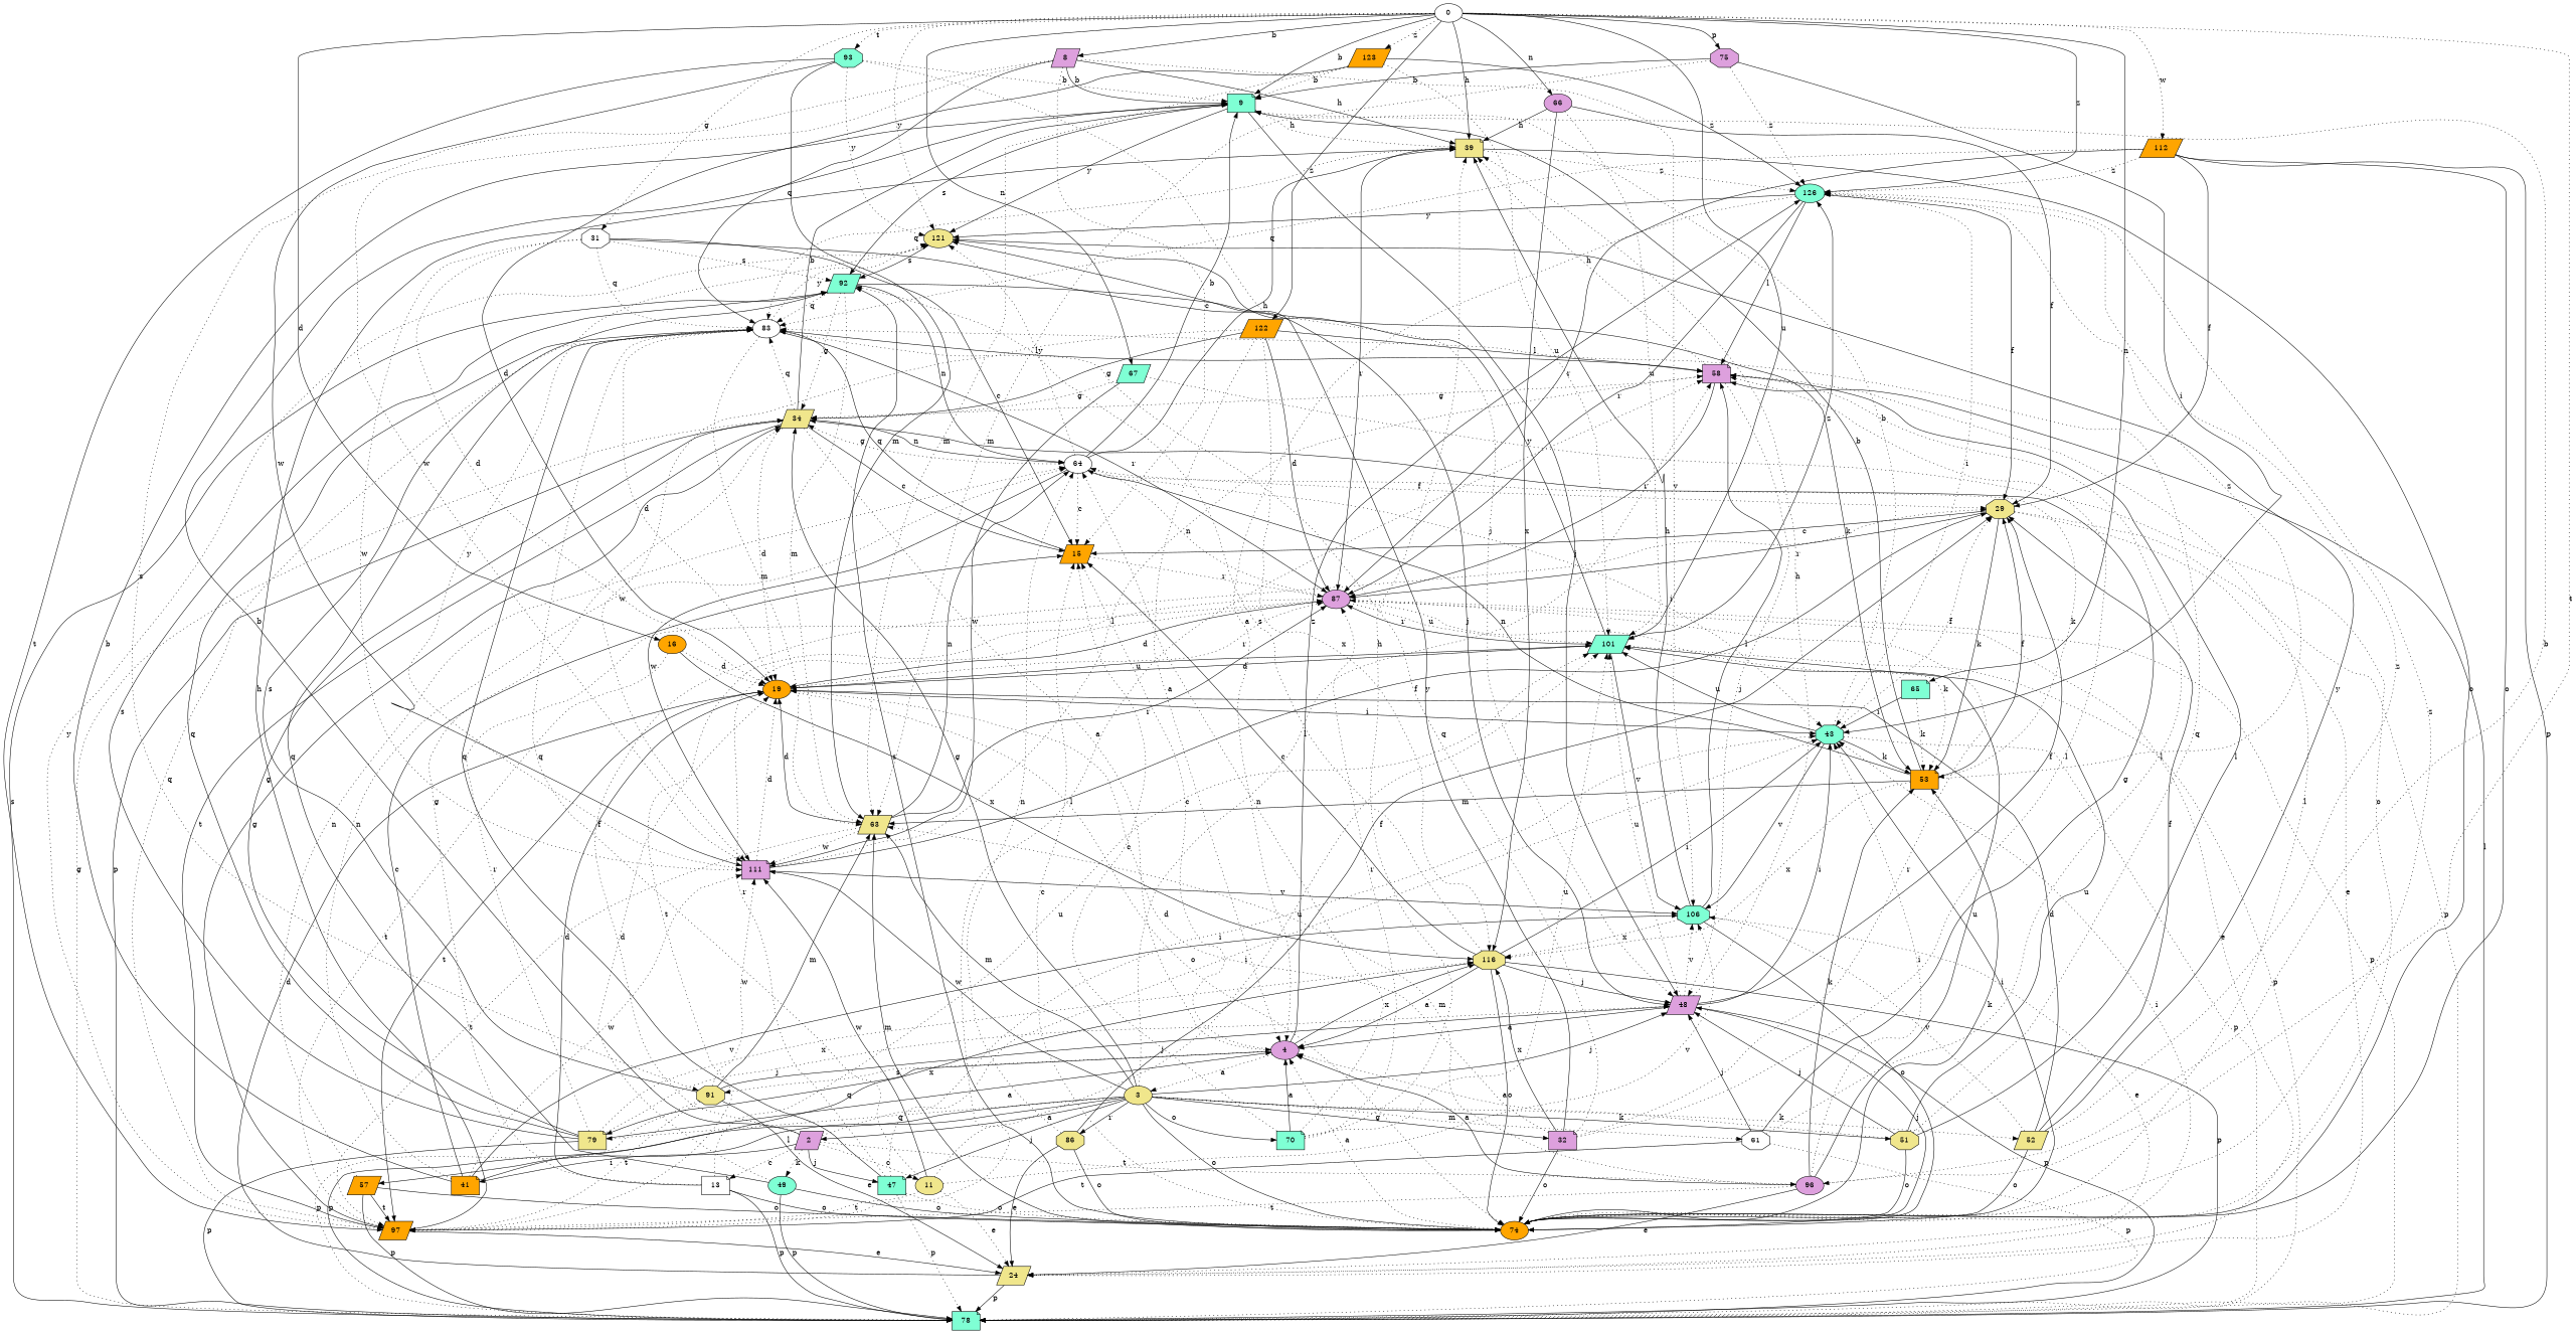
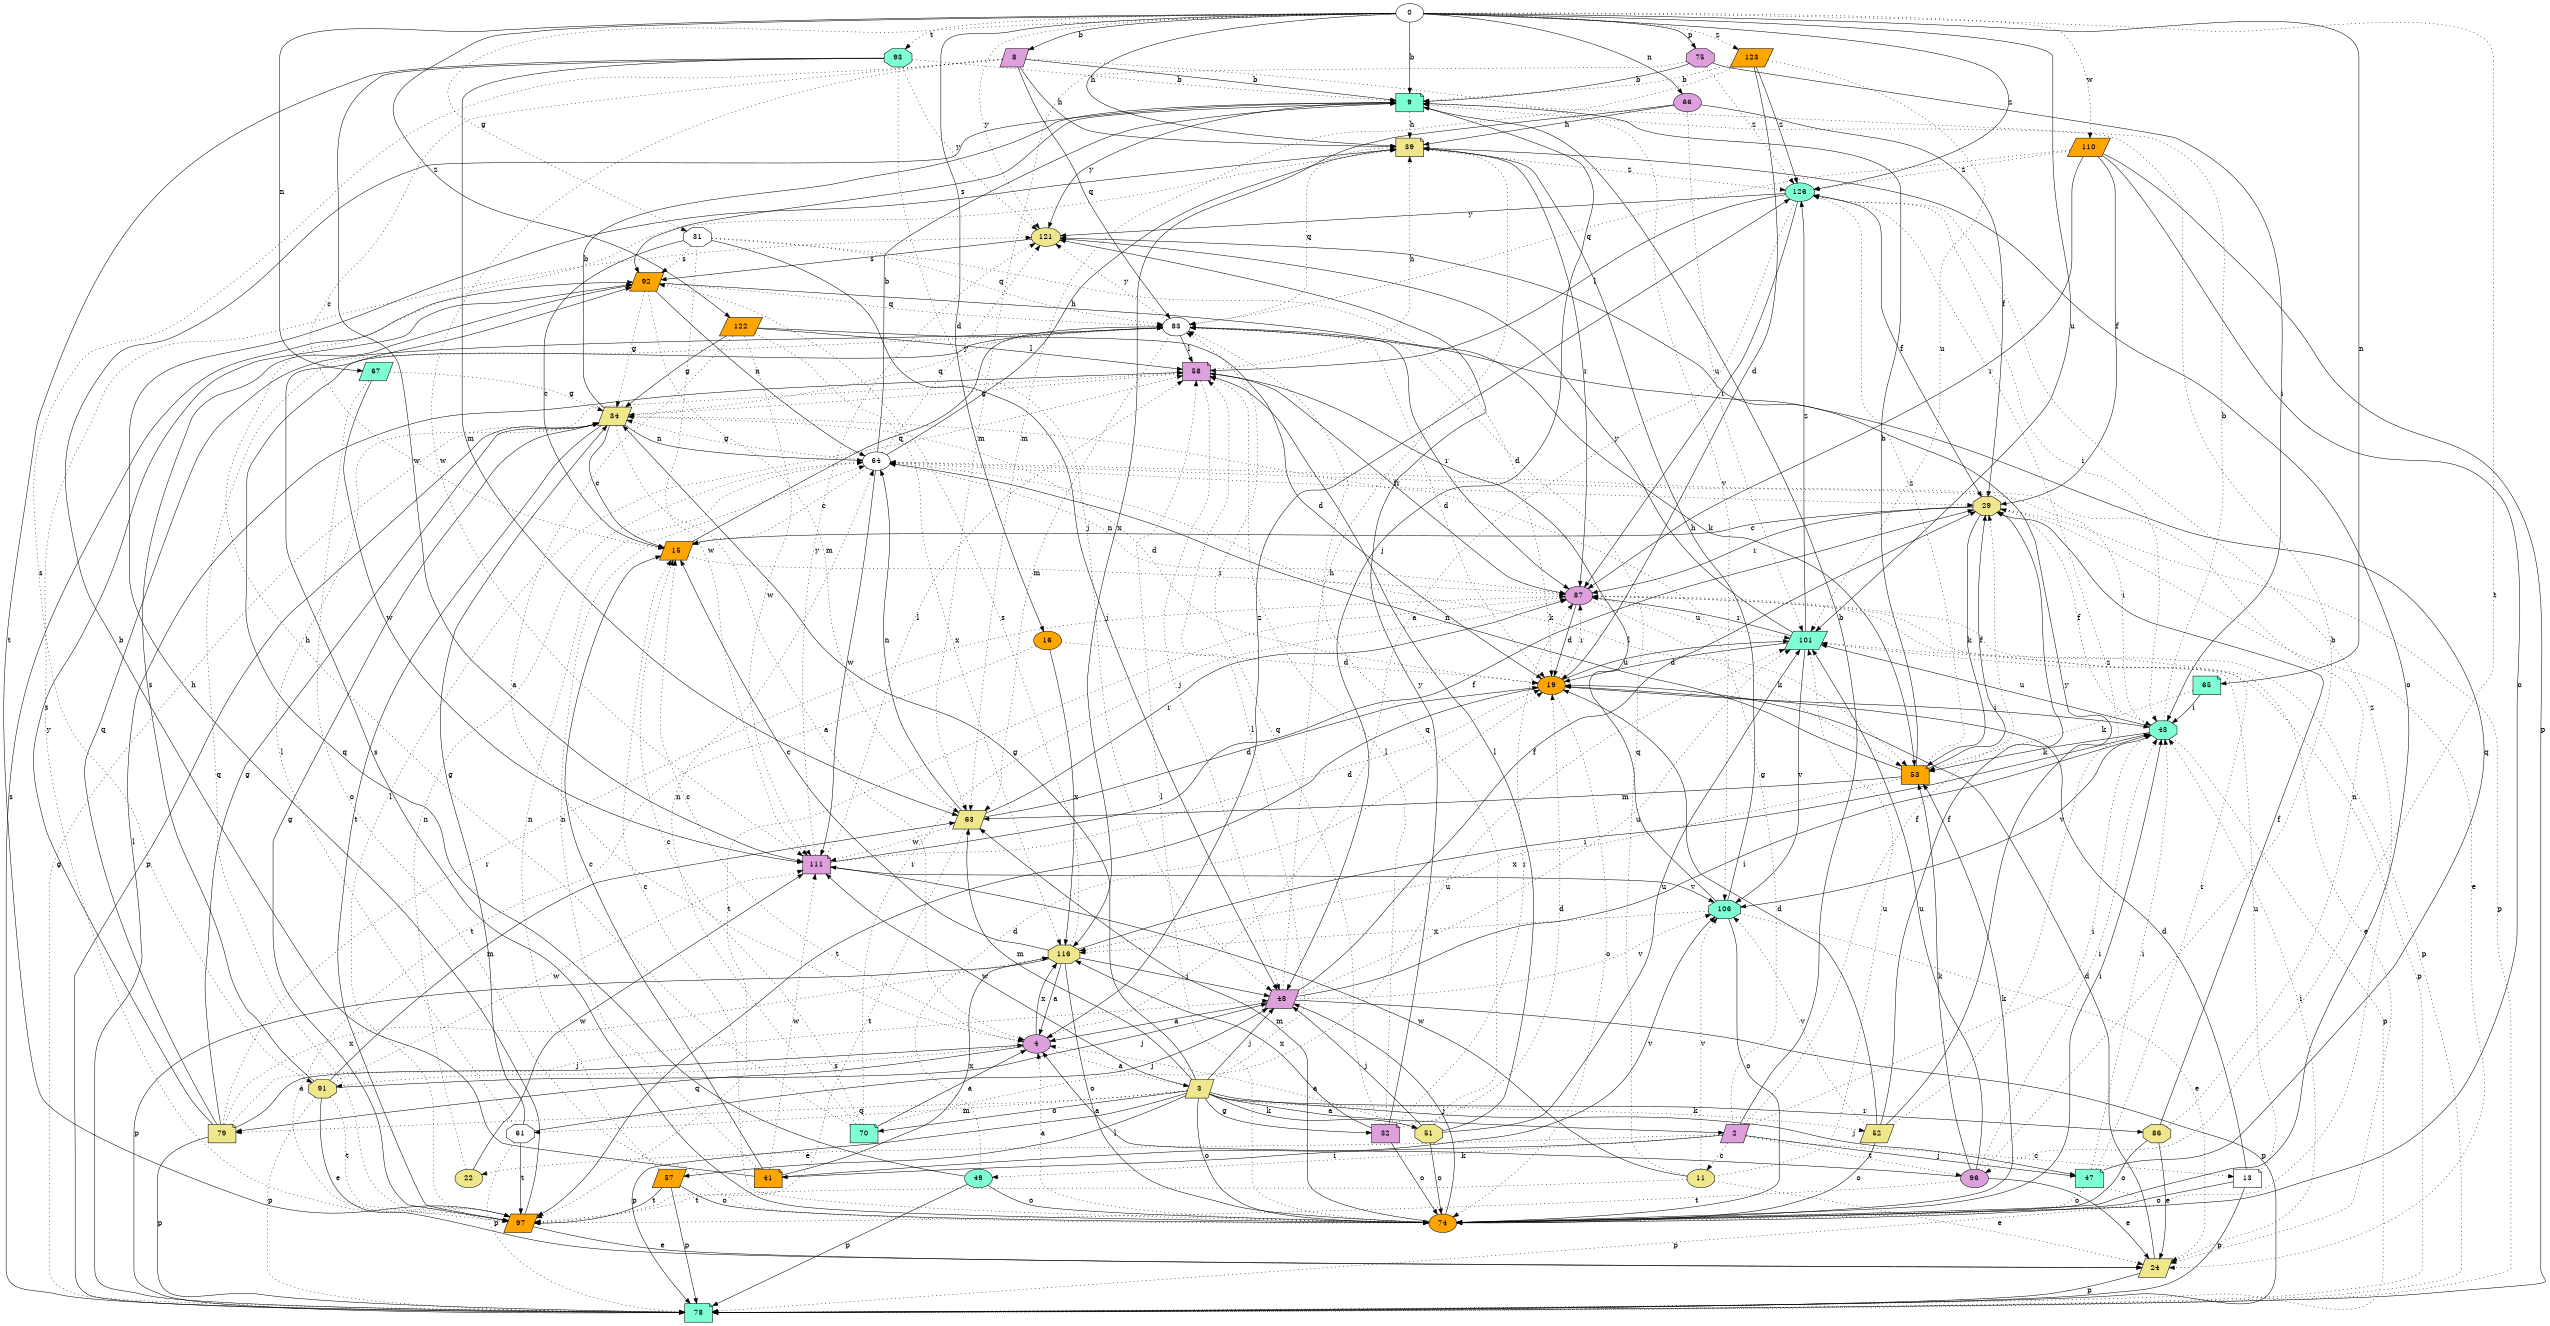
  strict digraph {
    node [fillcolor=khaki shape=parallelogram style=filled]
    edge [style=solid]
    0 [fillcolor=white shape=ellipse]
    8 [fillcolor=plum]
    9 [fillcolor=aquamarine shape=note]
    16 [fillcolor=orange shape=ellipse]
    31 [fillcolor=white shape=octagon]
    39 [shape=note]
    65 [fillcolor=aquamarine shape=note]
    66 [fillcolor=plum shape=ellipse]
    67 [fillcolor=aquamarine]
    75 [fillcolor=plum shape=octagon]
    93 [fillcolor=aquamarine shape=octagon]
    96 [fillcolor=plum shape=ellipse]
    101 [fillcolor=aquamarine]
-   110 [fillcolor=orange label=112]
+   110 [fillcolor=orange]
    121 [shape=ellipse]
    122 [fillcolor=orange]
    123 [fillcolor=orange]
    126 [fillcolor=aquamarine shape=ellipse]
    111 [fillcolor=plum shape=note]
    15 [fillcolor=orange]
    91 [shape=octagon]
    83 [fillcolor=white shape=ellipse]
    106 [fillcolor=aquamarine shape=octagon]
    48 [fillcolor=plum]
-   92 [fillcolor=aquamarine]
+   92 [fillcolor=orange]
    116 [shape=octagon]
    97 [fillcolor=orange]
    19 [fillcolor=orange shape=ellipse]
    74 [fillcolor=orange shape=ellipse]
    87 [fillcolor=plum shape=ellipse]
    43 [fillcolor=aquamarine shape=octagon]
    53 [fillcolor=orange shape=note]
    29 [shape=octagon]
    34
    63
    4 [fillcolor=plum shape=ellipse]
    24
    78 [fillcolor=aquamarine shape=note]
    58 [fillcolor=plum shape=note]
    2 [fillcolor=plum]
    11 [shape=ellipse]
    13 [fillcolor=white shape=note]
+   22 [shape=ellipse]
    41 [fillcolor=orange shape=note]
    47 [fillcolor=aquamarine shape=note]
    49 [fillcolor=aquamarine shape=ellipse]
    n47 [fillcolor=white label=64 shape=ellipse]
-   3 [shape=ellipse]
+   3
    32 [fillcolor=plum shape=note]
    51 [shape=octagon]
    52
    57 [fillcolor=orange]
    61 [fillcolor=white shape=octagon]
    70 [fillcolor=aquamarine shape=note]
    79 [shape=note]
    86 [shape=octagon]
    0 -> 8 [label=b]
    0 -> 9 [label=b]
    0 -> 16 [label=d]
    0 -> 31 [label=g style=dotted]
    0 -> 39 [label=h]
    0 -> 65 [label=n]
    0 -> 66 [label=n]
    0 -> 67 [label=n]
    0 -> 75 [label=p]
    0 -> 93 [label=t style=dotted]
    0 -> 96 [label=t style=dotted]
    0 -> 101 [label=u]
    0 -> 110 [label=w style=dotted]
    0 -> 121 [label=y style=dotted]
    0 -> 122 [label=z]
    0 -> 123 [label=z style=dotted]
    0 -> 126 [label=z]
    8 -> 9 [label=b]
    8 -> 39 [label=h]
    8 -> 111 [label=w style=dotted]
    8 -> 15 [label=c style=dotted]
    8 -> 91 [label=s style=dotted]
    8 -> 83 [label=q]
    8 -> 106 [label=v style=dotted]
    9 -> 39 [label=h style=dotted]
    9 -> 121 [label=y]
    9 -> 48 [label=j]
    9 -> 92 [label=s]
    16 -> 116 [label=x]
    16 -> 97 [label=t style=dotted]
    16 -> 19 [label=d style=dotted]
    31 -> 111 [label=w style=dotted]
    31 -> 15 [label=c]
    31 -> 83 [label=q style=dotted]
    31 -> 48 [label=j]
    31 -> 92 [label=s style=dotted]
    31 -> 19 [label=d style=dotted]
    39 -> 126 [label=z style=dotted]
    39 -> 83 [label=q style=dotted]
    39 -> 74 [label=o]
    39 -> 87 [label=r]
    65 -> 43 [label=i]
    65 -> 53 [label=k style=dotted]
    66 -> 39 [label=h]
    66 -> 101 [label=u style=dotted]
    66 -> 116 [label=x]
    66 -> 29 [label=f]
    67 -> 111 [label=w]
    67 -> 74 [label=o style=dotted]
    67 -> 34 [label=g style=dotted]
    75 -> 9 [label=b]
    75 -> 126 [label=z style=dotted]
    75 -> 43 [label=i]
    75 -> 63 [label=m style=dotted]
    93 -> 9 [label=b style=dotted]
    93 -> 121 [label=y style=dotted]
    93 -> 111 [label=w]
    93 -> 48 [label=j style=dotted]
    93 -> 97 [label=t]
    93 -> 63 [label=m]
    96 -> 9 [label=b style=dotted]
    96 -> 101 [label=u]
    96 -> 97 [label=t style=dotted]
    96 -> 43 [label=i style=dotted]
    96 -> 53 [label=k]
-   96 -> 63 [label=m style=dotted]
    96 -> 4 [label=a]
    96 -> 24 [label=e]
    101 -> 121 [label=y]
    101 -> 126 [label=z]
    101 -> 106 [label=v]
    101 -> 19 [label=d]
    101 -> 87 [label=r]
    101 -> 78 [label=p style=dotted]
    110 -> 126 [label=z style=dotted]
    110 -> 83 [label=q style=dotted]
    110 -> 74 [label=o]
    110 -> 87 [label=r]
    110 -> 29 [label=f]
    110 -> 78 [label=p]
    121 -> 92 [label=s]
    122 -> 111 [label=w style=dotted]
    122 -> 116 [label=x style=dotted]
-   122 -> 87 [label=d]
+   122 -> 19 [label=d]
    122 -> 34 [label=g]
    122 -> 4 [label=a style=dotted]
    122 -> 58 [label=l]
    123 -> 9 [label=b style=dotted]
    123 -> 101 [label=u style=dotted]
    123 -> 126 [label=z]
    123 -> 19 [label=d]
    123 -> 63 [label=m style=dotted]
    126 -> 121 [label=y]
    126 -> 87 [label=r]
    126 -> 43 [label=i style=dotted]
    126 -> 29 [label=f]
    126 -> 4 [label=a style=dotted]
    126 -> 58 [label=l]
    111 -> 121 [label=y style=dotted]
    111 -> 106 [label=v]
    111 -> 19 [label=d style=dotted]
    111 -> 29 [label=f]
    111 -> 58 [label=l style=dotted]
    15 -> 83 [label=q]
    15 -> 87 [label=r style=dotted]
    91 -> 111 [label=w style=dotted]
    91 -> 48 [label=j]
    91 -> 92 [label=s]
    91 -> 97 [label=t style=dotted]
    91 -> 63 [label=m]
    91 -> 24 [label=e]
    91 -> 78 [label=p style=dotted]
    83 -> 121 [label=y style=dotted]
    83 -> 19 [label=d style=dotted]
    83 -> 87 [label=r]
    83 -> 63 [label=m style=dotted]
    83 -> 58 [label=l]
    106 -> 39 [label=h]
    106 -> 116 [label=x style=dotted]
    106 -> 74 [label=o]
    106 -> 24 [label=e style=dotted]
    106 -> 58 [label=l]
    48 -> 39 [label=h style=dotted]
    48 -> 101 [label=u style=dotted]
    48 -> 106 [label=v style=dotted]
    48 -> 43 [label=i]
    48 -> 29 [label=f]
    48 -> 4 [label=a]
    48 -> 78 [label=p]
    92 -> 83 [label=q style=dotted]
    92 -> 53 [label=k]
    92 -> 34 [label=g style=dotted]
    92 -> 63 [label=m style=dotted]
    92 -> n47 [label=n]
    116 -> 15 [label=c]
    116 -> 48 [label=j]
    116 -> 92 [label=s style=dotted]
    116 -> 74 [label=o]
    116 -> 43 [label=i]
    116 -> 4 [label=a]
    116 -> 78 [label=p]
    97 -> 39 [label=h]
    97 -> 121 [label=y style=dotted]
    97 -> 83 [label=q style=dotted]
    97 -> 34 [label=g]
    97 -> 24 [label=e]
    97 -> 58 [label=l style=dotted]
    19 -> 101 [label=u]
    19 -> 97 [label=t]
    19 -> 74 [label=o style=dotted]
    19 -> 87 [label=r style=dotted]
    19 -> 43 [label=i]
    74 -> 126 [label=z style=dotted]
    74 -> 15 [label=c style=dotted]
    74 -> 48 [label=j]
    74 -> 92 [label=s]
    74 -> 43 [label=i]
    74 -> 53 [label=k]
    74 -> 63 [label=m]
    74 -> 4 [label=a style=dotted]
    74 -> 58 [label=l style=dotted]
    87 -> 101 [label=u style=dotted]
    87 -> 97 [label=t style=dotted]
    87 -> 19 [label=d]
    87 -> 53 [label=k style=dotted]
    87 -> 24 [label=e style=dotted]
    87 -> 78 [label=p style=dotted]
    87 -> n47 [label=n style=dotted]
    43 -> 9 [label=b style=dotted]
    43 -> 101 [label=u]
    43 -> 106 [label=v]
    43 -> 53 [label=k]
    43 -> 29 [label=f style=dotted]
    43 -> 78 [label=p style=dotted]
    53 -> 9 [label=b]
    53 -> 126 [label=z style=dotted]
    53 -> 116 [label=x style=dotted]
    53 -> 29 [label=f]
    53 -> 63 [label=m]
    53 -> n47 [label=n]
    29 -> 15 [label=c]
    29 -> 87 [label=r]
    29 -> 53 [label=k]
    29 -> 24 [label=e style=dotted]
    29 -> 78 [label=p style=dotted]
    34 -> 9 [label=b]
    34 -> 15 [label=c]
    34 -> 83 [label=q style=dotted]
    34 -> 97 [label=t]
    34 -> 19 [label=d style=dotted]
    34 -> 4 [label=a style=dotted]
    34 -> 78 [label=p]
    34 -> n47 [label=n]
    63 -> 111 [label=w style=dotted]
    63 -> 97 [label=t style=dotted]
    63 -> 19 [label=d]
    63 -> 87 [label=r]
    63 -> n47 [label=n]
    4 -> 126 [label=z]
    4 -> 15 [label=c style=dotted]
    4 -> 91 [label=s style=dotted]
    4 -> 116 [label=x]
    4 -> 3 [label=a style=dotted]
    4 -> 79 [label=q]
    24 -> 19 [label=d]
    24 -> 43 [label=i style=dotted]
    24 -> 78 [label=p]
    78 -> 92 [label=s]
    78 -> 34 [label=g style=dotted]
    78 -> 58 [label=l]
    58 -> 39 [label=h style=dotted]
    58 -> 48 [label=j style=dotted]
    58 -> 87 [label=r]
    58 -> 34 [label=g style=dotted]
    2 -> 9 [label=b]
    2 -> 96 [label=t style=dotted]
    2 -> 43 [label=i style=dotted]
    2 -> 29 [label=f style=dotted]
    2 -> 11 [label=c style=dotted]
    2 -> 13 [label=c style=dotted]
+   2 -> 22 [label=e style=dotted]
    2 -> 41 [label=i]
    2 -> 47 [label=j]
    2 -> 49 [label=k style=dotted]
    11 -> 101 [label=u style=dotted]
    11 -> 111 [label=w]
    11 -> 83 [label=q style=dotted]
    11 -> 106 [label=v style=dotted]
    11 -> 97 [label=t style=dotted]
    11 -> 24 [label=e style=dotted]
    13 -> 101 [label=u style=dotted]
    13 -> 19 [label=d]
    13 -> 74 [label=o]
-   13 -> 34 [label=g style=dotted]
+   2 -> 34 [label=g style=dotted]
    13 -> 78 [label=p]
+   22 -> 111 [label=w]
+   22 -> n47 [label=n style=dotted]
    41 -> 9 [label=b]
    41 -> 111 [label=w style=dotted]
    41 -> 15 [label=c]
    41 -> 106 [label=v]
    41 -> 116 [label=x]
    41 -> n47 [label=n style=dotted]
    47 -> 83 [label=q]
    47 -> 74 [label=o style=dotted]
    47 -> 87 [label=r style=dotted]
    47 -> 43 [label=i style=dotted]
    47 -> 78 [label=p style=dotted]
    49 -> 83 [label=q]
    49 -> 19 [label=d style=dotted]
    49 -> 74 [label=o]
    49 -> 78 [label=p]
    n47 -> 9 [label=b]
    n47 -> 39 [label=h]
    n47 -> 121 [label=y style=dotted]
    n47 -> 111 [label=w]
    n47 -> 15 [label=c style=dotted]
    n47 -> 43 [label=i style=dotted]
    n47 -> 53 [label=k style=dotted]
    n47 -> 29 [label=f style=dotted]
    n47 -> 34 [label=g style=dotted]
    3 -> 111 [label=w]
    3 -> 48 [label=j]
    3 -> 74 [label=o]
    3 -> 34 [label=g]
    3 -> 63 [label=m]
    3 -> 78 [label=p]
    3 -> 58 [label=l style=dotted]
    3 -> 2 [label=a]
    3 -> 47 [label=j]
    3 -> 32 [label=g]
    3 -> 51 [label=k]
    3 -> 52 [label=k style=dotted]
    3 -> 57 [label=l]
    3 -> 61 [label=m style=dotted]
    3 -> 70 [label=o]
    3 -> 79 [label=q style=dotted]
    3 -> 86 [label=r]
    32 -> 121 [label=y]
    32 -> 83 [label=q style=dotted]
    32 -> 116 [label=x]
    32 -> 19 [label=d style=dotted]
    32 -> 74 [label=o]
    32 -> 87 [label=r style=dotted]
    32 -> 58 [label=l style=dotted]
    51 -> 101 [label=u]
    51 -> 83 [label=q style=dotted]
    51 -> 48 [label=j]
    51 -> 74 [label=o]
    51 -> 4 [label=a style=dotted]
    51 -> 58 [label=l]
    52 -> 121 [label=y]
    52 -> 126 [label=z style=dotted]
    52 -> 106 [label=v style=dotted]
    52 -> 19 [label=d]
    52 -> 74 [label=o]
    52 -> 29 [label=f]
    57 -> 97 [label=t]
    57 -> 74 [label=o]
    57 -> 78 [label=p]
    57 -> n47 [label=n style=dotted]
    61 -> 48 [label=j]
    61 -> 97 [label=t]
    61 -> 34 [label=g]
    61 -> 78 [label=p style=dotted]
    61 -> 58 [label=l style=dotted]
    70 -> 39 [label=h style=dotted]
    70 -> 101 [label=u style=dotted]
    70 -> 15 [label=c style=dotted]
    70 -> 87 [label=r style=dotted]
    70 -> 4 [label=a]
    70 -> n47 [label=n style=dotted]
    79 -> 83 [label=q]
    79 -> 48 [label=j style=dotted]
    79 -> 92 [label=s]
    79 -> 116 [label=x style=dotted]
    79 -> 87 [label=r style=dotted]
    79 -> 34 [label=g]
    79 -> 4 [label=a]
    79 -> 78 [label=p]
    86 -> 74 [label=o]
    86 -> 29 [label=f]
    86 -> 24 [label=e]
    86 -> n47 [label=n style=dotted]
  }
